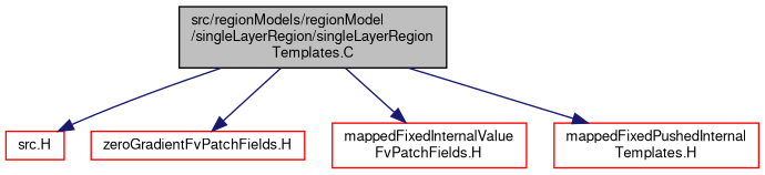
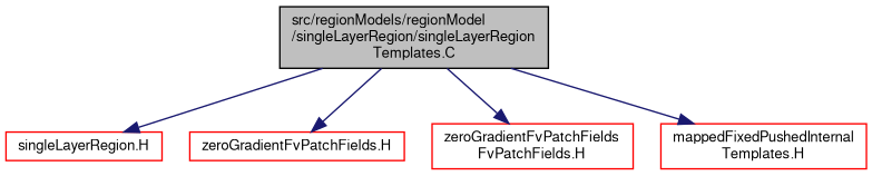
  digraph {
    node [color=red fontname=FreeSans fontsize=10 shape=record]
    edge [color=midnightblue fontname=FreeSans fontsize=10 labelfontname=FreeSans labelfontsize=10 style=solid]
    n1 [color=black fillcolor=grey75 fontcolor=black height=0.2 label="src/regionModels/regionModel\l/singleLayerRegion/singleLayerRegion\lTemplates.C" style=filled width=0.4]
-   n2 [height=0.2 label="src.H" width=0.4]
+   n2 [height=0.2 label="singleLayerRegion.H" width=0.4]
    n3 [height=0.2 label="zeroGradientFvPatchFields.H" width=0.4]
-   n4 [height=0.2 label="mappedFixedInternalValue\lFvPatchFields.H" width=0.4]
+   n4 [height=0.2 label="zeroGradientFvPatchFields\lFvPatchFields.H" width=0.4]
    n5 [height=0.2 label="mappedFixedPushedInternal\lTemplates.H" width=0.4]
    n1 -> n2
    n1 -> n3
    n1 -> n4
    n1 -> n5
  }
